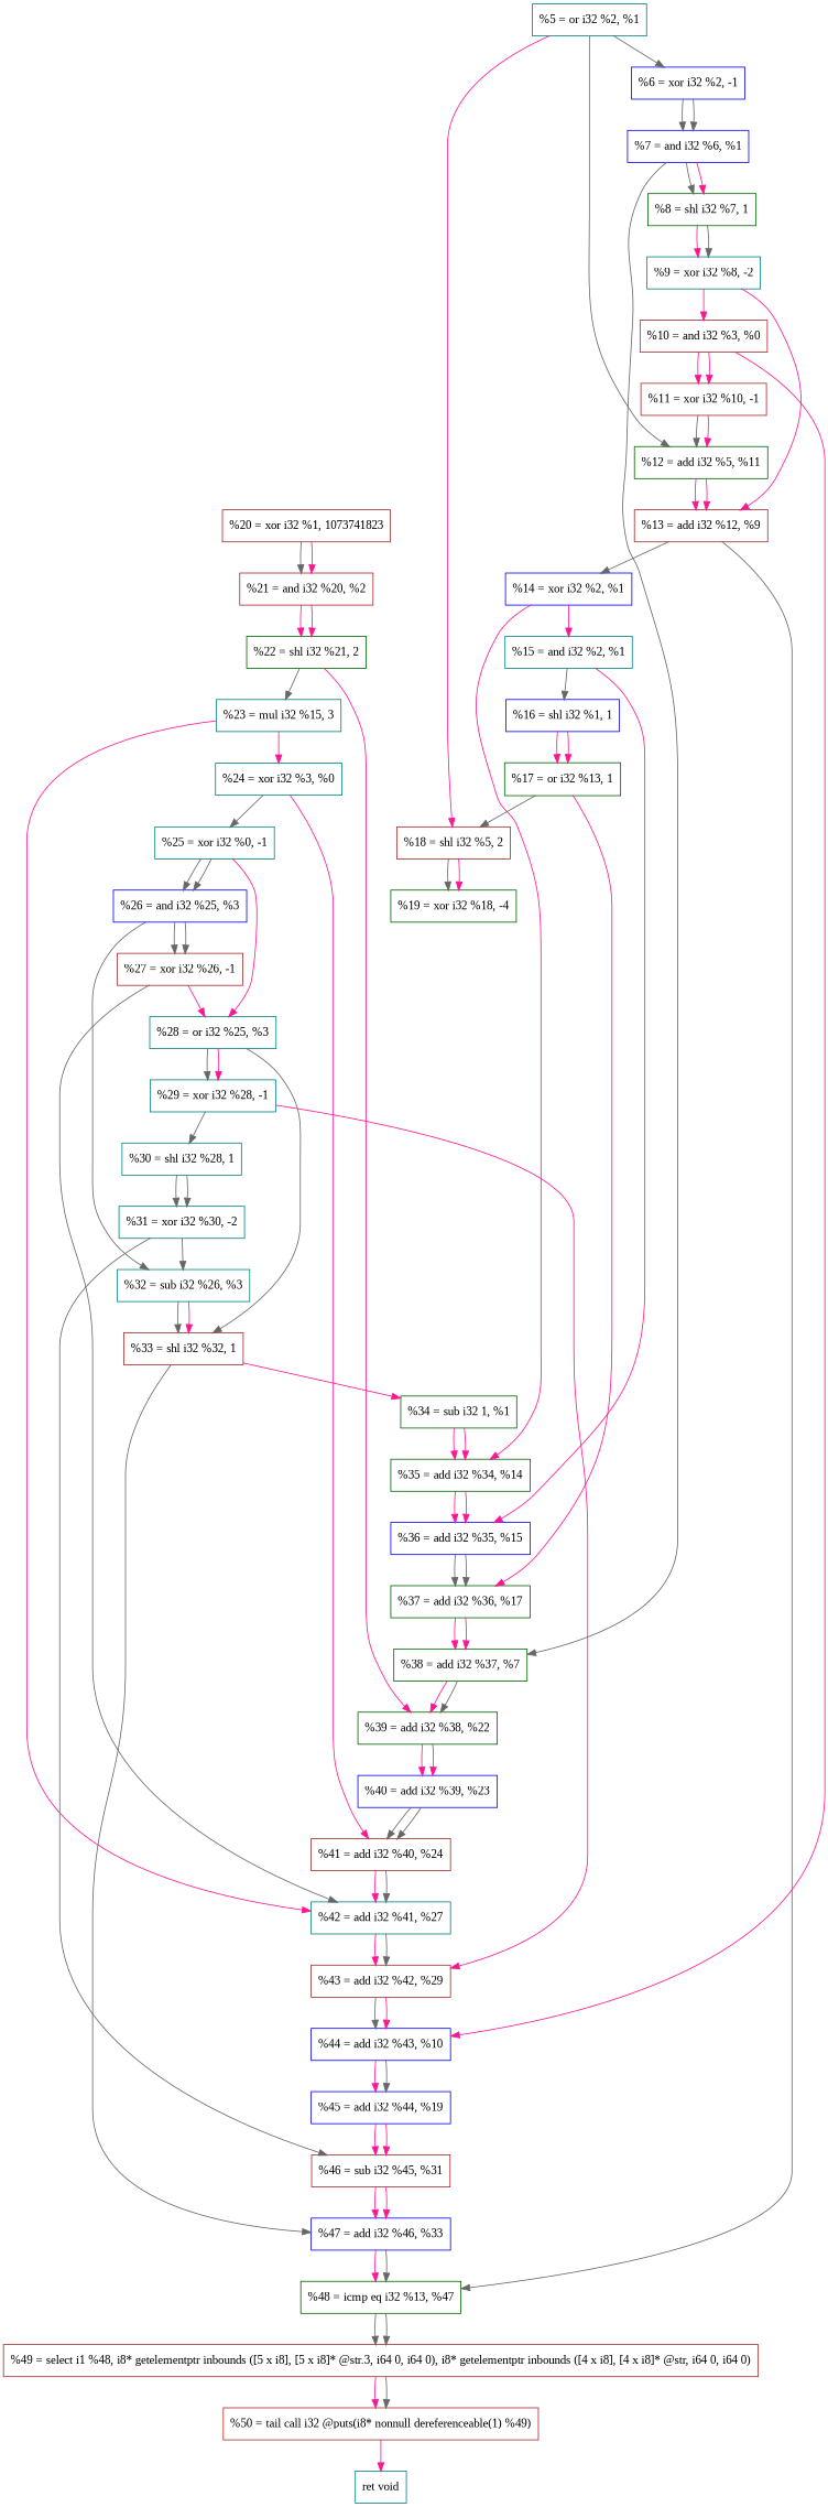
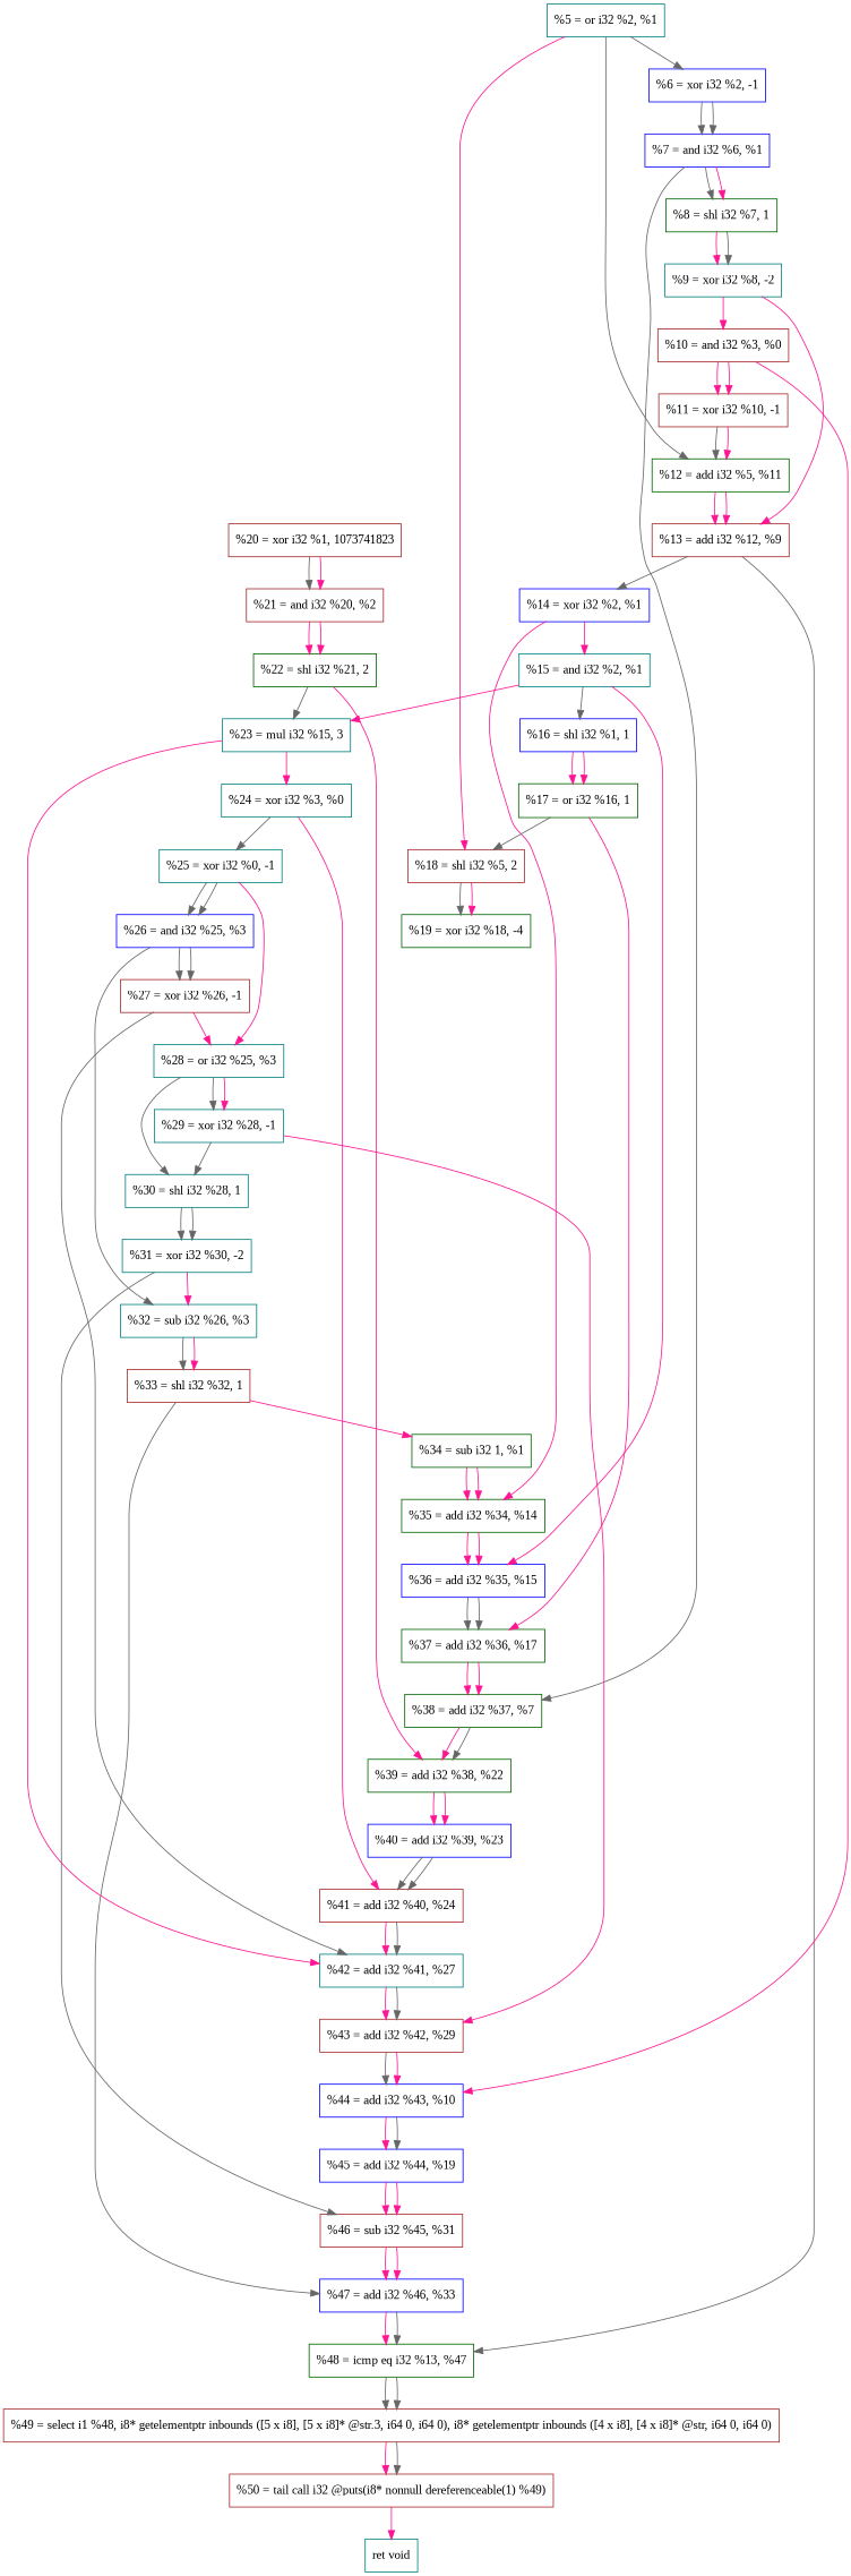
  digraph {
    fontname="Liberation Serif"
    node [color=teal fontname="Liberation Serif" shape=record]
    edge [color=deeppink fontname="Liberation Serif"]
    n1 [label="  %5 = or i32 %2, %1"]
    n2 [color=blue label="  %6 = xor i32 %2, -1"]
    n3 [color=darkgreen label="  %12 = add i32 %5, %11"]
    n4 [color=brown label="  %18 = shl i32 %5, 2"]
    n5 [color=blue label="  %7 = and i32 %6, %1"]
    n6 [color=brown label="  %13 = add i32 %12, %9"]
    n7 [color=darkgreen label="  %19 = xor i32 %18, -4"]
    n8 [color=darkgreen label="  %8 = shl i32 %7, 1"]
    n9 [color=darkgreen label="  %38 = add i32 %37, %7"]
    n10 [label="  %9 = xor i32 %8, -2"]
    n11 [color=darkgreen label="  %39 = add i32 %38, %22"]
    n12 [color=brown label="  %10 = and i32 %3, %0"]
    n13 [color=brown label="  %11 = xor i32 %10, -1"]
    n14 [color=blue label="  %44 = add i32 %43, %10"]
    n15 [color=blue label="  %14 = xor i32 %2, %1"]
    n16 [color=darkgreen label="  %48 = icmp eq i32 %13, %47"]
    n17 [color=blue label="  %45 = add i32 %44, %19"]
    n18 [label="  %15 = and i32 %2, %1"]
    n19 [color=darkgreen label="  %35 = add i32 %34, %14"]
    n20 [color=brown label="  %49 = select i1 %48, i8* getelementptr inbounds ([5 x i8], [5 x i8]* @str.3, i64 0, i64 0), i8* getelementptr inbounds ([4 x i8], [4 x i8]* @str, i64 0, i64 0)"]
    n21 [color=blue label="  %16 = shl i32 %1, 1"]
    n22 [label="  %23 = mul i32 %15, 3"]
    n23 [color=blue label="  %36 = add i32 %35, %15"]
-   n24 [color=darkgreen label="%17 = or i32 %13, 1"]
+   n24 [color=darkgreen label="  %17 = or i32 %16, 1"]
    n25 [label="  %24 = xor i32 %3, %0"]
    n26 [label="  %42 = add i32 %41, %27"]
    n27 [color=darkgreen label="  %37 = add i32 %36, %17"]
    n28 [color=brown label="  %20 = xor i32 %1, 1073741823"]
    n29 [color=brown label="  %21 = and i32 %20, %2"]
    n30 [color=brown label="  %46 = sub i32 %45, %31"]
    n31 [color=darkgreen label="  %22 = shl i32 %21, 2"]
    n32 [color=blue label="  %40 = add i32 %39, %23"]
    n33 [label="  %25 = xor i32 %0, -1"]
    n34 [color=brown label="  %41 = add i32 %40, %24"]
    n35 [color=blue label="  %26 = and i32 %25, %3"]
    n36 [label="  %28 = or i32 %25, %3"]
    n37 [color=brown label="  %27 = xor i32 %26, -1"]
    n38 [label="  %32 = sub i32 %26, %3"]
    n39 [label="  %29 = xor i32 %28, -1"]
    n40 [label="  %30 = shl i32 %28, 1"]
    n41 [color=brown label="  %33 = shl i32 %32, 1"]
    n42 [color=brown label="  %43 = add i32 %42, %29"]
    n43 [label="  %31 = xor i32 %30, -2"]
    n44 [color=blue label="  %47 = add i32 %46, %33"]
    n45 [color=darkgreen label="  %34 = sub i32 1, %1"]
    n46 [color=brown label="  %50 = tail call i32 @puts(i8* nonnull dereferenceable(1) %49)"]
    n47 [label="  ret void"]
    n1 -> n2 [color=gray40]
    n1 -> n3 [color=gray40]
    n1 -> n4
    n2 -> n5 [color=gray40]
    n2 -> n5 [color=gray40]
    n3 -> n6
    n3 -> n6
    n4 -> n7 [color=gray40]
    n4 -> n7
    n5 -> n8 [color=gray40]
    n5 -> n8
    n5 -> n9 [color=gray40]
    n6 -> n15 [color=gray40]
    n6 -> n16 [color=gray40]
    n8 -> n10
    n8 -> n10 [color=gray40]
    n9 -> n11
    n9 -> n11 [color=gray40]
    n10 -> n6
    n10 -> n12
    n11 -> n32
    n11 -> n32
    n12 -> n13
    n12 -> n13
    n12 -> n14
    n13 -> n3 [color=gray40]
    n13 -> n3
    n14 -> n17
    n14 -> n17 [color=gray40]
    n15 -> n18
    n15 -> n19
    n16 -> n20 [color=gray40]
    n16 -> n20 [color=gray40]
    n17 -> n30
    n17 -> n30
    n18 -> n21 [color=gray40]
+   n18 -> n22
    n18 -> n23
    n19 -> n23
    n19 -> n23
    n20 -> n46
    n20 -> n46 [color=gray40]
    n21 -> n24
    n21 -> n24
    n22 -> n25
    n22 -> n26
    n23 -> n27 [color=gray40]
    n23 -> n27 [color=gray40]
    n24 -> n4 [color=gray40]
    n24 -> n27
    n25 -> n33 [color=gray40]
    n25 -> n34
    n26 -> n42
    n26 -> n42 [color=gray40]
    n27 -> n9
    n27 -> n9
    n28 -> n29 [color=gray40]
    n28 -> n29
    n29 -> n31
    n29 -> n31
    n30 -> n44
    n30 -> n44
    n31 -> n11
    n31 -> n22 [color=gray40]
    n32 -> n34 [color=gray40]
    n32 -> n34 [color=gray40]
    n33 -> n35 [color=gray40]
    n33 -> n35 [color=gray40]
    n33 -> n36
    n34 -> n26
    n34 -> n26 [color=gray40]
    n35 -> n37 [color=gray40]
    n35 -> n37 [color=gray40]
    n35 -> n38 [color=gray40]
    n36 -> n39 [color=gray40]
    n36 -> n39
-   n36 -> n41 [color=gray40]
+   n36 -> n40 [color=gray40]
    n37 -> n26 [color=gray40]
    n37 -> n36
    n38 -> n41 [color=gray40]
    n38 -> n41
    n39 -> n40 [color=gray40]
    n39 -> n42
    n40 -> n43 [color=gray40]
    n40 -> n43 [color=gray40]
    n41 -> n44 [color=gray40]
    n41 -> n45
    n42 -> n14 [color=gray40]
    n42 -> n14
    n43 -> n30 [color=gray40]
-   n43 -> n38 [color=gray40]
+   n43 -> n38
    n44 -> n16
    n44 -> n16 [color=gray40]
    n45 -> n19
    n45 -> n19
    n46 -> n47
  }
